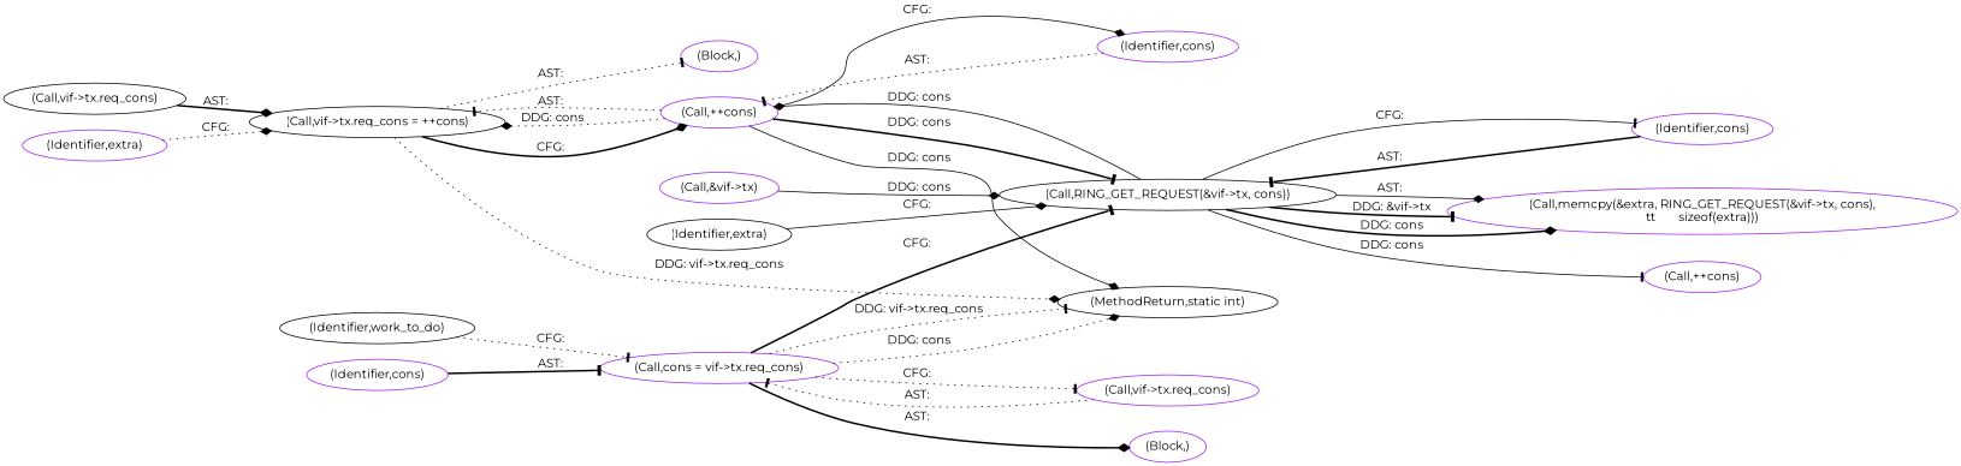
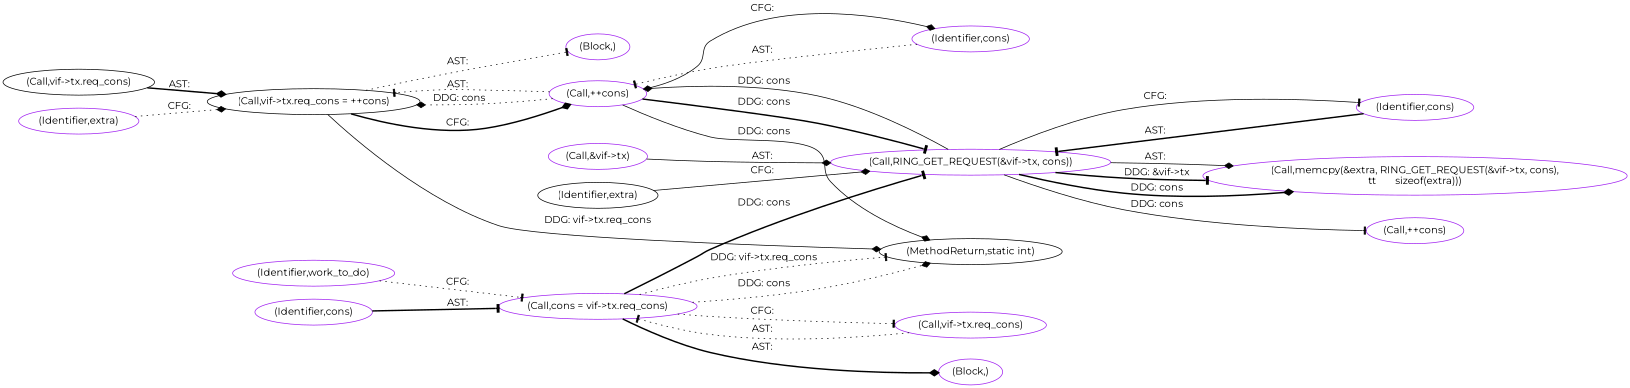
  digraph {
    fontname=Montserrat
    rankdir=LR
    node [color=purple fontname=Montserrat]
    edge [arrowhead=diamond fontname=Montserrat style=dotted]
    n1 [color=black label="(Call,vif->tx.req_cons = ++cons)"]
    n2 [label="(Call,++cons)"]
    n3 [label="(Block,)"]
    n4 [color=black label="(MethodReturn,static int)"]
-   n5 [color=black label="(Call,RING_GET_REQUEST(&vif->tx, cons))"]
+   n5 [label="(Call,RING_GET_REQUEST(&vif->tx, cons))"]
    n6 [label="(Identifier,cons)"]
    n7 [label="(Identifier,cons)"]
    n8 [label="(Call,memcpy(&extra, RING_GET_REQUEST(&vif->tx, cons),\n\t\t       sizeof(extra)))"]
    n9 [label="(Call,++cons)"]
    n10 [label="(Call,cons = vif->tx.req_cons)"]
    n11 [label="(Call,vif->tx.req_cons)"]
    n12 [label="(Block,)"]
    n13 [label="(Call,&vif->tx)"]
    n14 [color=black label="(Call,vif->tx.req_cons)"]
    n15 [label="(Identifier,cons)"]
    n16 [color=black label="(Identifier,extra)"]
    n17 [label="(Identifier,extra)"]
-   n18 [color=black label="(Identifier,work_to_do)"]
+   n18 [label="(Identifier,work_to_do)"]
    n1 -> n2 [label="CFG: " style=bold]
    n1 -> n3 [arrowhead=tee label="AST: "]
-   n1 -> n4 [label="DDG: vif->tx.req_cons"]
+   n1 -> n4 [label="DDG: vif->tx.req_cons" style=solid]
    n2 -> n1 [arrowhead=tee label="AST: "]
    n2 -> n1 [label="DDG: cons"]
    n2 -> n4 [label="DDG: cons" style=solid]
    n2 -> n5 [arrowhead=tee label="DDG: cons" style=bold]
    n2 -> n6 [label="CFG: " style=solid]
    n5 -> n2 [label="DDG: cons" style=solid]
    n5 -> n7 [arrowhead=tee label="CFG: " style=solid]
    n5 -> n8 [label="AST: " style=solid]
    n5 -> n8 [arrowhead=tee label="DDG: &vif->tx" style=bold]
    n5 -> n8 [label="DDG: cons" style=bold]
    n5 -> n9 [arrowhead=tee label="DDG: cons" style=solid]
    n6 -> n2 [arrowhead=tee label="AST: "]
    n7 -> n5 [arrowhead=tee label="AST: " style=bold]
    n10 -> n4 [label="DDG: cons"]
    n10 -> n4 [arrowhead=tee label="DDG: vif->tx.req_cons"]
-   n10 -> n5 [arrowhead=tee label="CFG: " style=bold]
+   n10 -> n5 [arrowhead=tee label="DDG: cons" style=bold]
    n10 -> n11 [arrowhead=tee label="CFG: "]
    n10 -> n12 [label="AST: " style=bold]
    n11 -> n10 [arrowhead=tee label="AST: "]
-   n13 -> n5 [label="DDG: cons" style=solid]
+   n13 -> n5 [label="AST: " style=solid]
    n14 -> n1 [label="AST: " style=bold]
    n15 -> n10 [arrowhead=tee label="AST: " style=bold]
    n16 -> n5 [label="CFG: " style=solid]
    n17 -> n1 [label="CFG: "]
    n18 -> n10 [arrowhead=tee label="CFG: "]
  }
